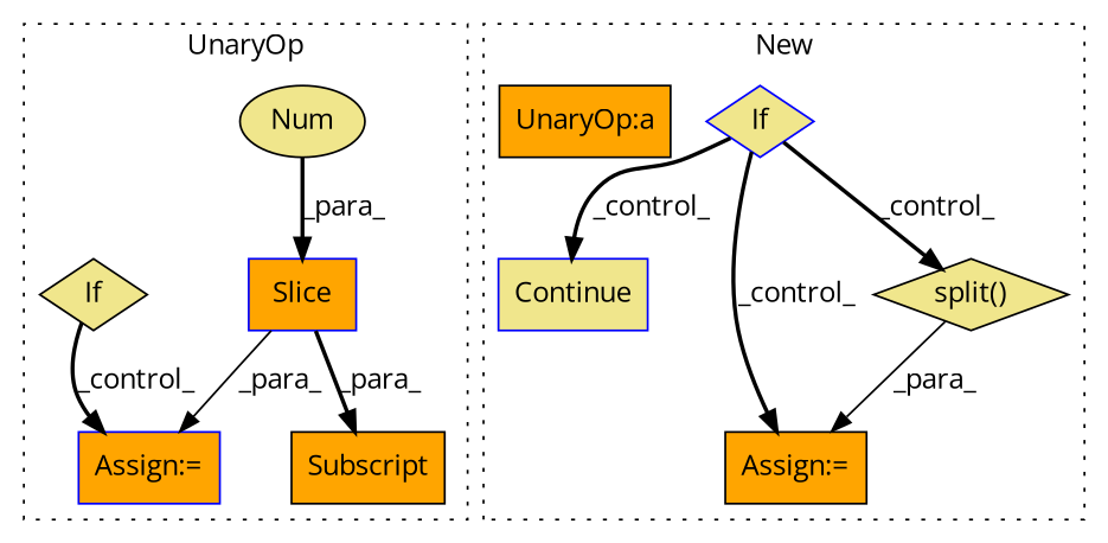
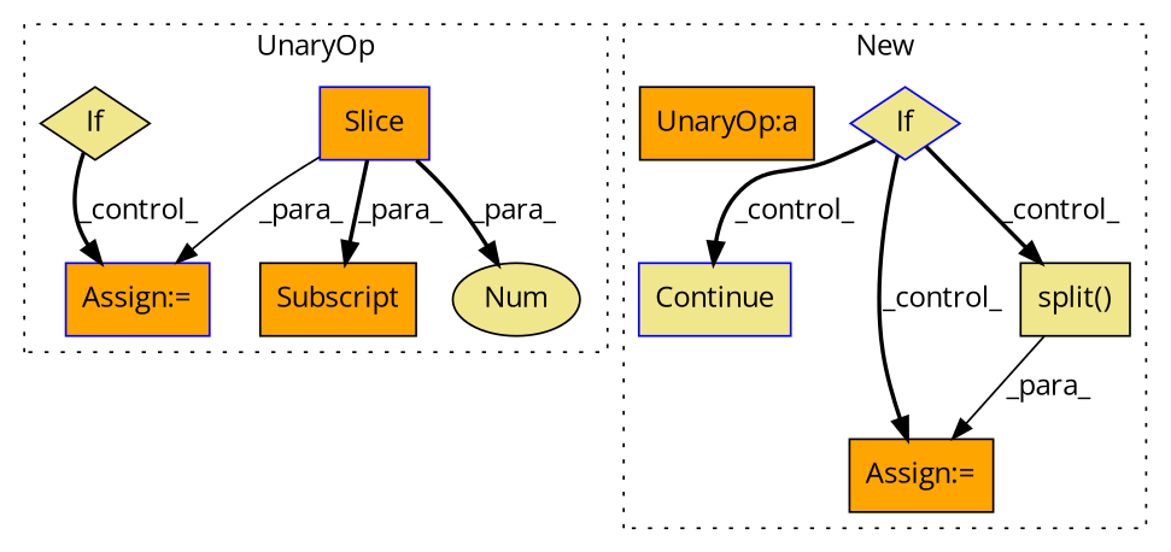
  digraph {
    fontname="Open Sans"
    node [a=68 color=black fillcolor=orange fontname="Open Sans" l=3 shape=box style=filled]
    edge [fontname="Open Sans" style=bold]
    n1 [a=80 color=blue label=Slice s=3338]
    n2 [a=76 fillcolor=khaki l=2 label=Num s=3339 shape=ellipse]
    n3 [a=63 l="24,0" label=Subscript s="3318,0"]
    n4 [color=blue label="Assign:=" s=3252]
    n5 [a=96 fillcolor=khaki label=If s=3172 shape=diamond]
    n6 [a=43 color=blue fillcolor=khaki l=8 label=Continue s=3282]
    n7 [a=96 color=blue fillcolor=khaki label=If s=3243 shape=diamond]
    n8 [l=14 label="Assign:=" s=3462]
-   n9 [a=75 fillcolor=khaki l="16,1" label="split()" s="3476,3506" shape=diamond]
+   n9 [a=75 fillcolor=khaki l="16,1" label="split()" s="3476,3506"]
    n10 [a=61 l=27 label="UnaryOp:a" s=3079]
    subgraph cluster_1 {
      label=UnaryOp
      style=dotted
      n1
      n2
      n3
      n4
      n5
    }
    subgraph cluster_2 {
      label=New
      style=dotted
      n6
      n7
      n8
      n9
      n10
    }
    n1 -> n3 [label=_para_]
    n1 -> n4 [label=_para_ style=solid]
-   n2 -> n1 [label=_para_]
+   n1 -> n2 [label=_para_]
    n5 -> n4 [label=_control_]
    n7 -> n6 [label=_control_]
    n7 -> n8 [label=_control_]
    n7 -> n9 [label=_control_]
    n9 -> n8 [label=_para_ style=solid]
  }
